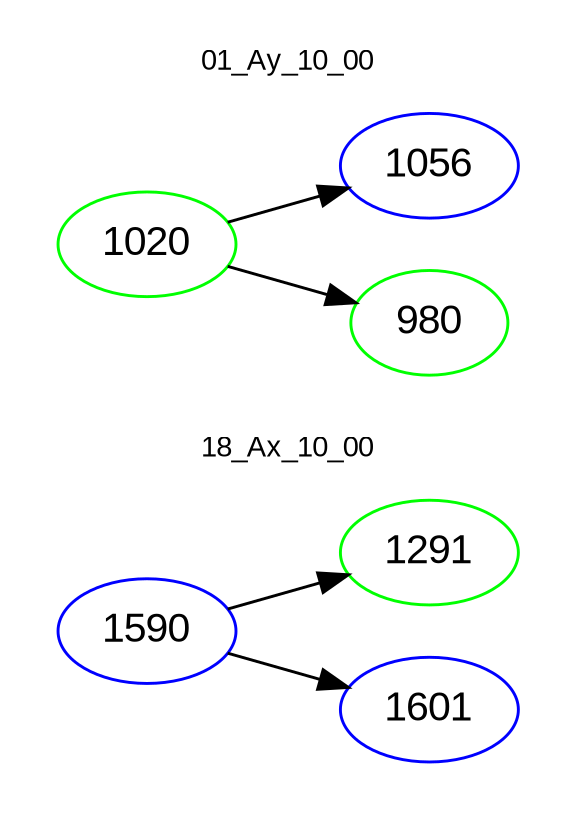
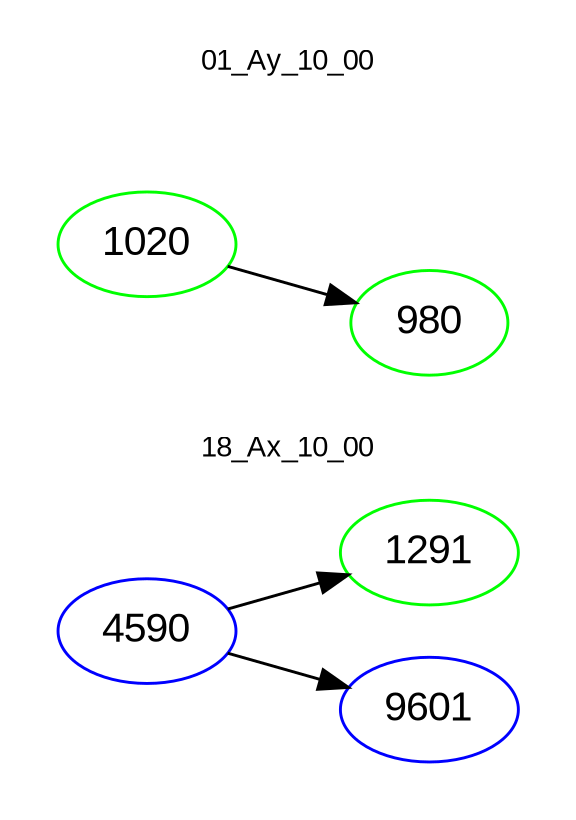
  digraph {
    fontname="Liberation Sans"
    rankdir=LR
    node [color=blue fontname="Liberation Sans"]
    edge [color=black fontname="Liberation Sans"]
-   n1 [label=1590]
-   n2 [label=1601]
+   n1 [label=4590]
+   n2 [label=9601]
    n3 [color=green label=1291]
    n4 [color=green label=1020]
    n5 [color=green label=980]
-   n6 [label=1056]
    subgraph cluster_1 {
      color=white
      fontsize=10
      label="18_Ax_10_00"
      n1
      n2
      n3
    }
    subgraph cluster_2 {
      color=white
      fontsize=10
      label="01_Ay_10_00"
      n4
      n5
-     n6
    }
    n1 -> n2
    n1 -> n3
    n4 -> n5
-   n4 -> n6
  }
